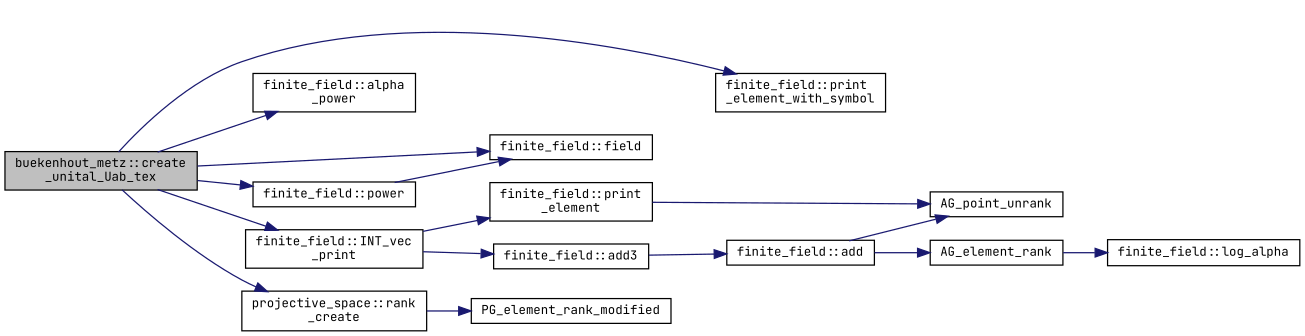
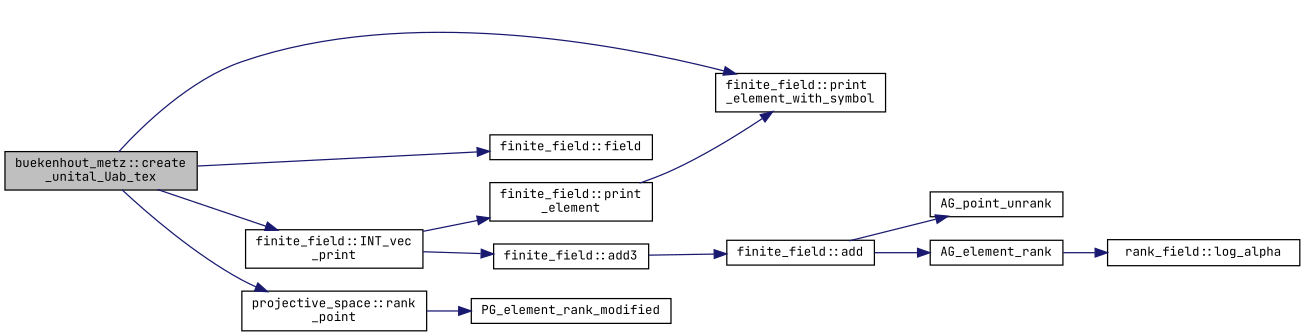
  digraph {
    fontname="JetBrains Mono"
    rankdir=LR
    node [color=black fillcolor=white fontname="JetBrains Mono" fontsize=10 shape=record style=filled]
    edge [color=midnightblue fontname="JetBrains Mono" fontsize=10 labelfontname=Helvetica labelfontsize=10 style=solid]
    n1 [fillcolor=grey75 fontcolor=black height=0.2 label="buekenhout_metz::create\l_unital_Uab_tex" width=0.4]
    n2 [height=0.2 label="finite_field::print\l_element_with_symbol" width=0.4]
-   n3 [height=0.2 label="finite_field::alpha\l_power" width=0.4]
    n4 [height=0.2 label="finite_field::field" width=0.4]
-   n5 [height=0.2 label="finite_field::power" width=0.4]
    n6 [height=0.2 label="finite_field::INT_vec\l_print" width=0.4]
-   n7 [height=0.2 label="projective_space::rank\l_create" width=0.4]
+   n7 [height=0.2 label="projective_space::rank\l_point" width=0.4]
    n8 [height=0.2 label="finite_field::add3" width=0.4]
    n9 [height=0.2 label="finite_field::add" width=0.4]
    n10 [height=0.2 label="finite_field::print\l_element" width=0.4]
    n11 [height=0.2 label=PG_element_rank_modified width=0.4]
-   n12 [height=0.2 label="finite_field::log_alpha" width=0.4]
+   n12 [height=0.2 label="rank_field::log_alpha" width=0.4]
    n13 [height=0.2 label=AG_point_unrank width=0.4]
    n14 [height=0.2 label=AG_element_rank width=0.4]
    n1 -> n2
-   n1 -> n3
    n1 -> n4
-   n1 -> n5
    n1 -> n6
    n1 -> n7
-   n5 -> n4
    n6 -> n8
    n6 -> n10
    n7 -> n11
    n8 -> n9
    n9 -> n13
    n9 -> n14
-   n10 -> n13
+   n10 -> n2
    n14 -> n12
  }
